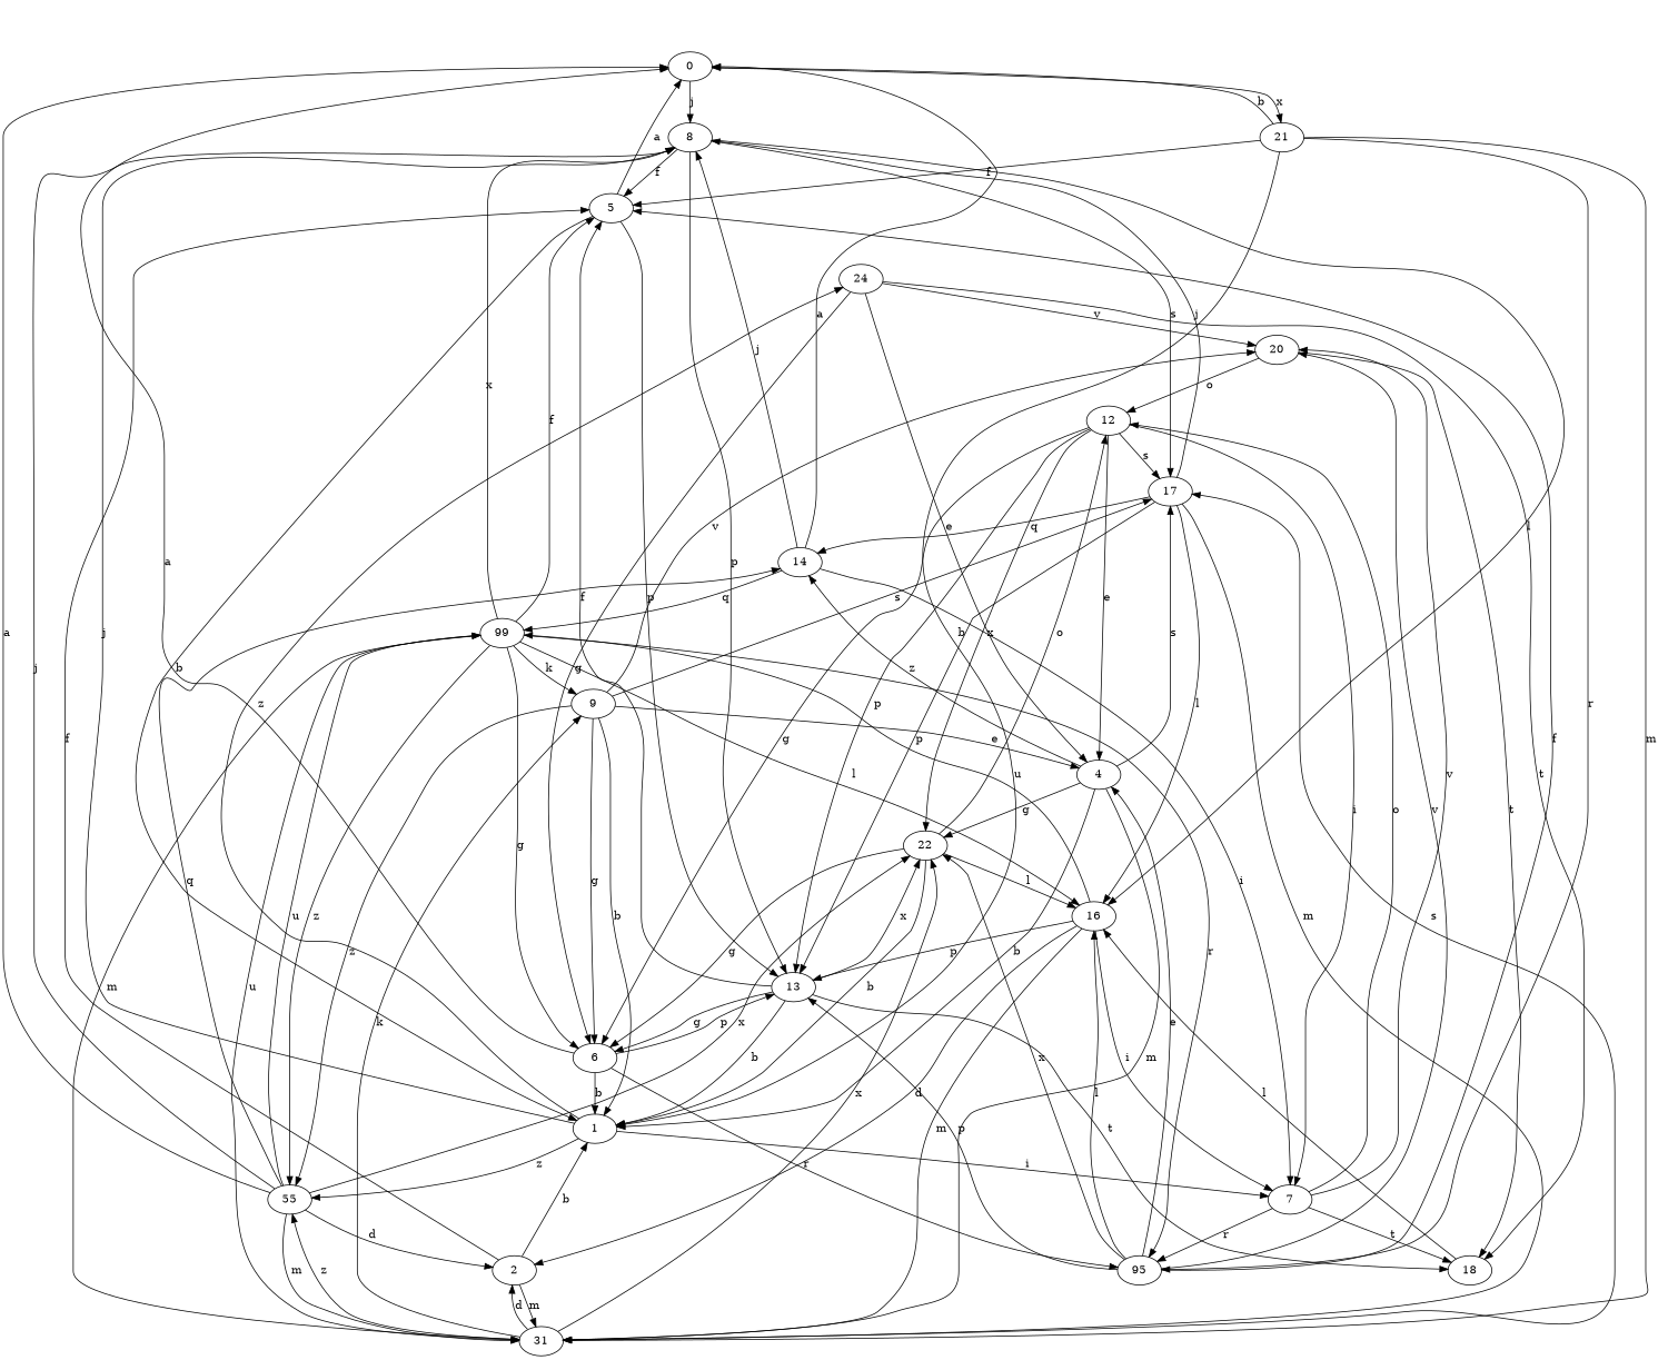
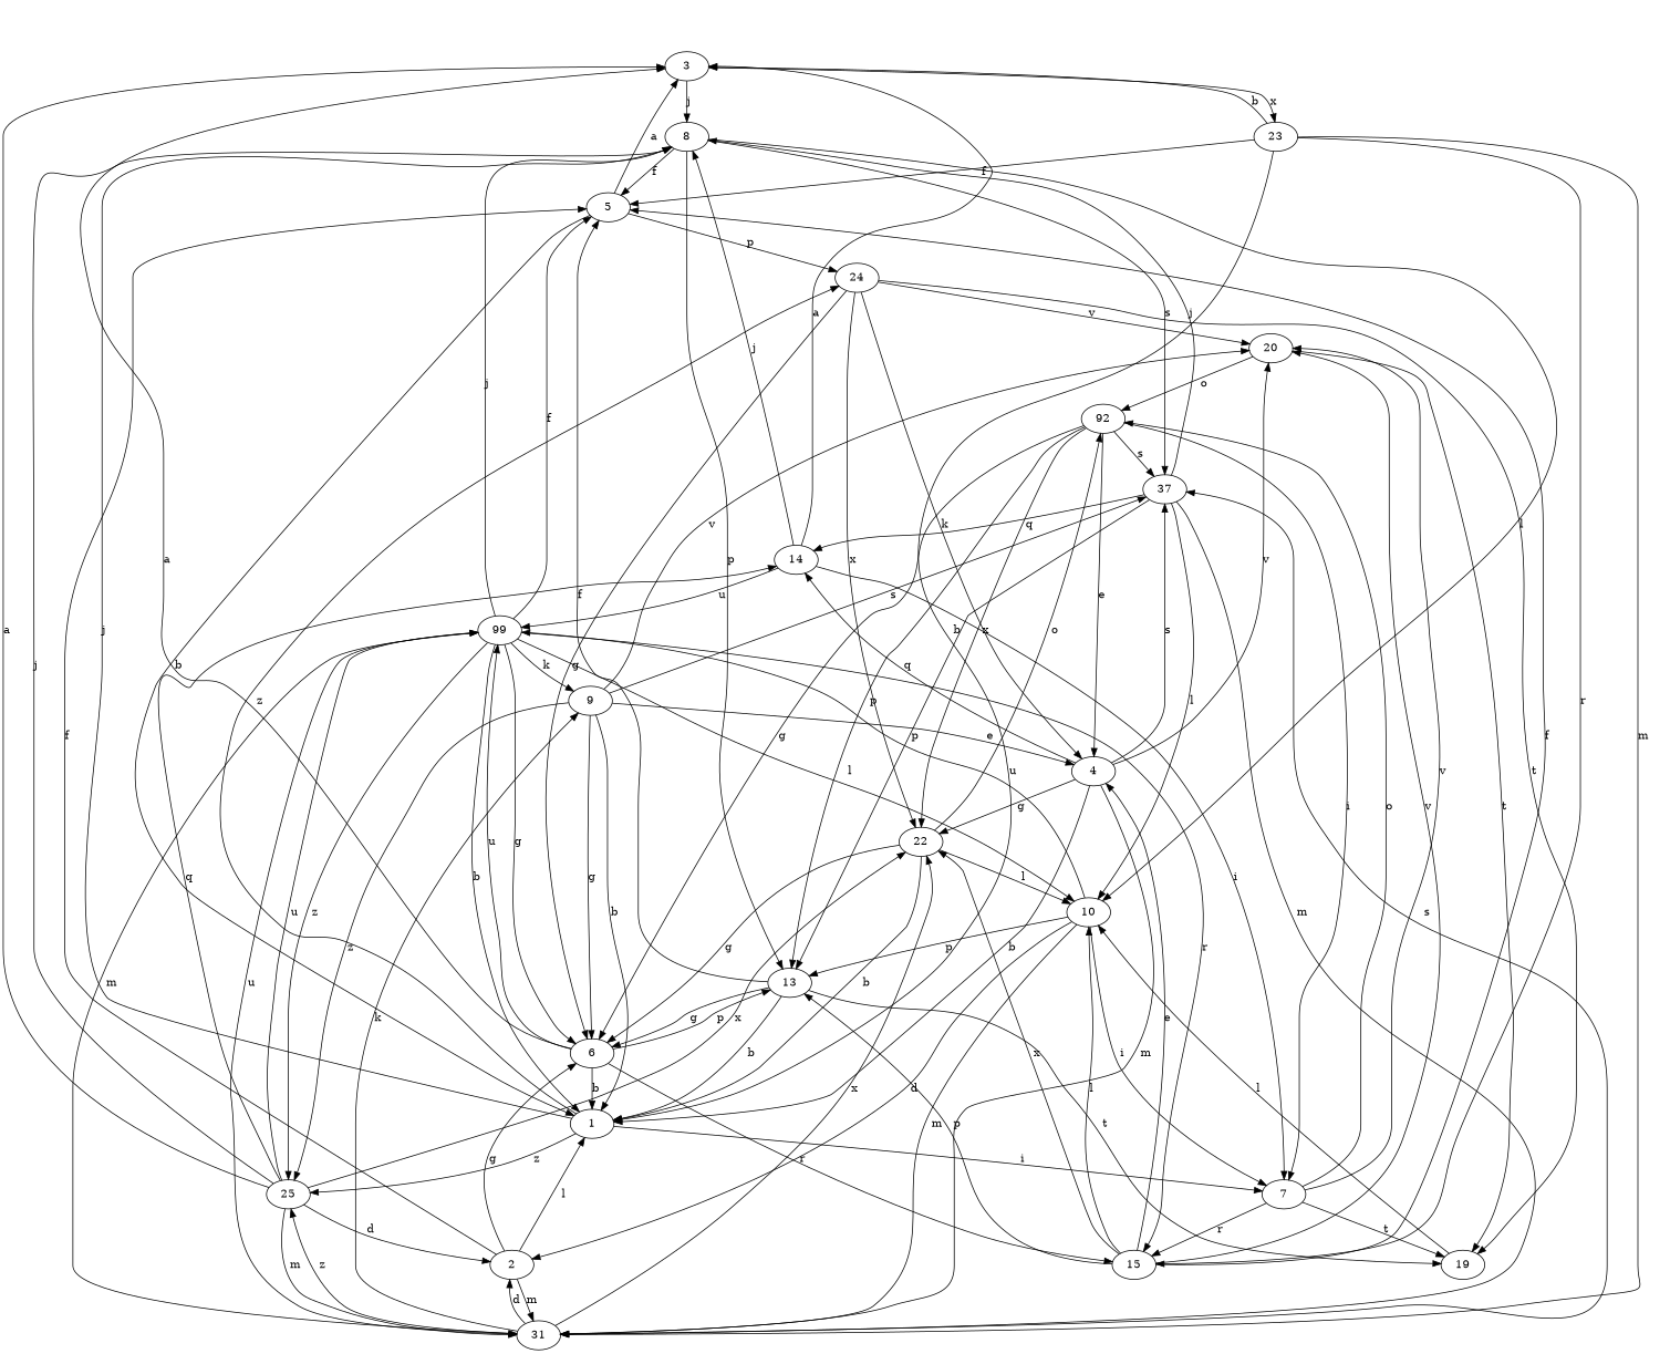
  strict digraph {
-   0
+   0 [label=3]
    8
-   21
+   21 [label=23]
    5
-   17
+   17 [label=37]
    13
-   10 [label=16]
+   10
    1
    n9 [label=31]
-   15 [label=95]
+   15
    7
    24
-   25 [label=55]
+   25
    20
-   12
-   18
+   12 [label=92]
+   18 [label=19]
    6
    4
    2
    14
    22
    n22 [label=99]
    9
    0 -> 8 [label=j]
    0 -> 21 [label=x]
    8 -> 5 [label=f]
    8 -> 17 [label=s]
    8 -> 13 [label=p]
    8 -> 10 [label=l]
    21 -> 0 [label=b]
    21 -> 5 [label=f]
    21 -> 1 [label=b]
    21 -> n9 [label=m]
    21 -> 15 [label=r]
    5 -> 0 [label=a]
-   5 -> 13 [label=p]
+   5 -> 24 [label=p]
    5 -> 1 [label=b]
    17 -> 8 [label=j]
    17 -> 13 [label=p]
    17 -> 10 [label=l]
    17 -> n9 [label=m]
    17 -> 14 [label=q]
    13 -> 5 [label=f]
    13 -> 1 [label=b]
    13 -> 18 [label=t]
    13 -> 6 [label=g]
-   13 -> 22 [label=x]
+   24 -> 22 [label=x]
    10 -> 13 [label=p]
    10 -> n9 [label=m]
    10 -> 7 [label=i]
    10 -> 2 [label=d]
    10 -> n22 [label=u]
    1 -> 8 [label=j]
    1 -> 7 [label=i]
    1 -> 24 [label=z]
    1 -> 25 [label=z]
    n9 -> 17 [label=s]
    n9 -> 25 [label=z]
    n9 -> 2 [label=d]
    n9 -> 22 [label=x]
    n9 -> n22 [label=u]
    n9 -> 9 [label=k]
    15 -> 5 [label=f]
    15 -> 13 [label=p]
    15 -> 10 [label=l]
    15 -> 20 [label=v]
    15 -> 4 [label=e]
    15 -> 22 [label=x]
    7 -> 15 [label=r]
    7 -> 20 [label=v]
    7 -> 12 [label=o]
    7 -> 18 [label=t]
    24 -> 20 [label=v]
    24 -> 18 [label=t]
    24 -> 6 [label=g]
-   24 -> 4 [label=e]
+   24 -> 4 [label=k]
    25 -> 0 [label=a]
    25 -> 8 [label=j]
    25 -> n9 [label=m]
    25 -> 2 [label=d]
    25 -> 14 [label=q]
    25 -> 22 [label=x]
    25 -> n22 [label=u]
    20 -> 12 [label=o]
    20 -> 18 [label=t]
    12 -> 17 [label=s]
    12 -> 13 [label=p]
    12 -> 7 [label=i]
    12 -> 6 [label=g]
    12 -> 4 [label=e]
    12 -> 22 [label=x]
    18 -> 10 [label=l]
    6 -> 0 [label=a]
    6 -> 13 [label=p]
    6 -> 1 [label=b]
    6 -> 15 [label=r]
+   6 -> n22 [label=u]
    4 -> 17 [label=s]
    4 -> 1 [label=b]
    4 -> n9 [label=m]
-   4 -> 14 [label=z]
+   4 -> 20 [label=v]
+   4 -> 14 [label=q]
    4 -> 22 [label=g]
    2 -> 5 [label=f]
-   2 -> 1 [label=b]
+   2 -> 1 [label=l]
    2 -> n9 [label=m]
+   2 -> 6 [label=g]
    14 -> 0 [label=a]
    14 -> 8 [label=j]
    14 -> 7 [label=i]
-   14 -> n22 [label=q]
+   14 -> n22 [label=u]
    22 -> 10 [label=l]
    22 -> 1 [label=b]
    22 -> 12 [label=o]
    22 -> 6 [label=g]
-   n22 -> 8 [label=x]
+   n22 -> 8 [label=j]
    n22 -> 5 [label=f]
    n22 -> 10 [label=l]
+   n22 -> 1 [label=b]
    n22 -> n9 [label=m]
    n22 -> 15 [label=r]
    n22 -> 25 [label=z]
    n22 -> 6 [label=g]
    n22 -> 9 [label=k]
    9 -> 17 [label=s]
    9 -> 1 [label=b]
    9 -> 25 [label=z]
    9 -> 20 [label=v]
    9 -> 6 [label=g]
    9 -> 4 [label=e]
  }
